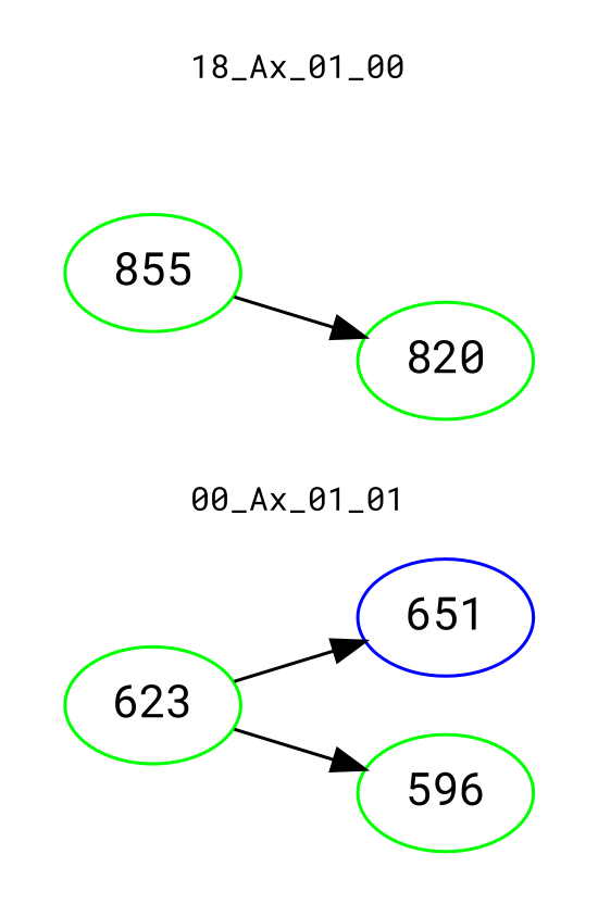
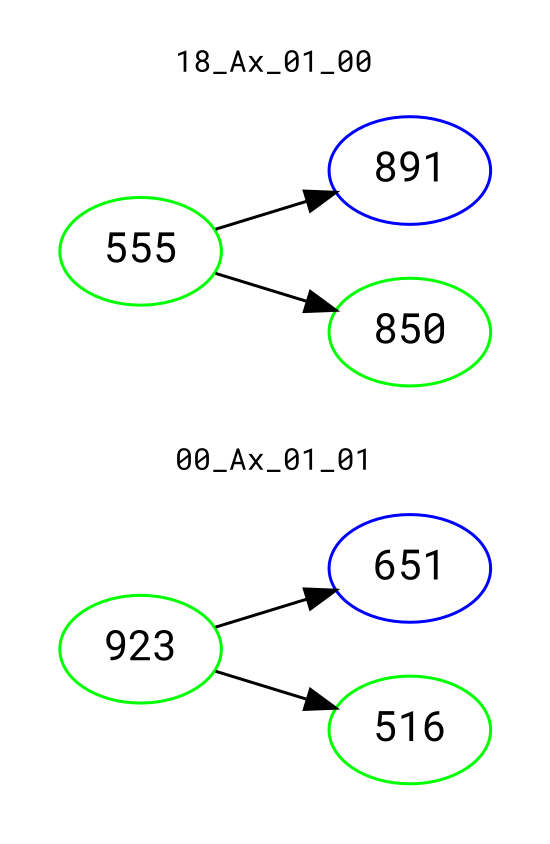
  digraph {
    fontname="Roboto Mono"
    rankdir=LR
    node [color=green fontname="Roboto Mono"]
    edge [color=black fontname="Roboto Mono"]
-   n1 [label=623]
-   n2 [label=596]
+   n1 [label=923]
+   n2 [label=516]
    n3 [color=blue label=651]
-   n4 [label=855]
-   n5 [label=820]
+   n4 [label=555]
+   n5 [label=850]
+   n6 [color=blue label=891]
    subgraph cluster_1 {
      color=white
      fontsize=10
      label="00_Ax_01_01"
      n1
      n2
      n3
    }
    subgraph cluster_2 {
      color=white
      fontsize=10
      label="18_Ax_01_00"
      n4
      n5
+     n6
    }
    n1 -> n2
    n1 -> n3
    n4 -> n5
+   n4 -> n6
  }
